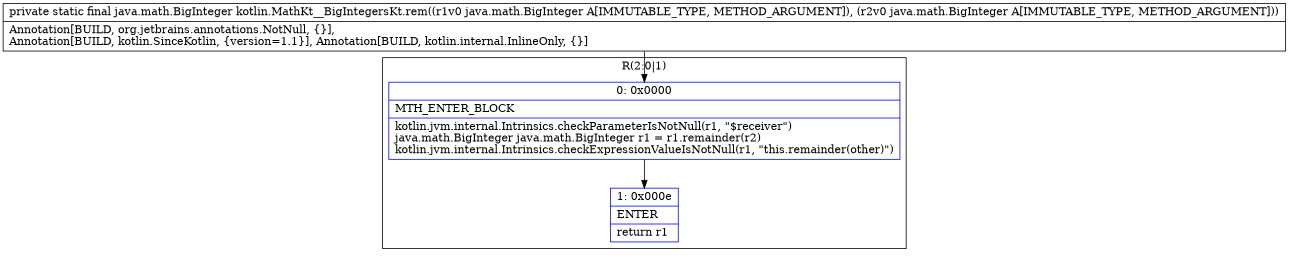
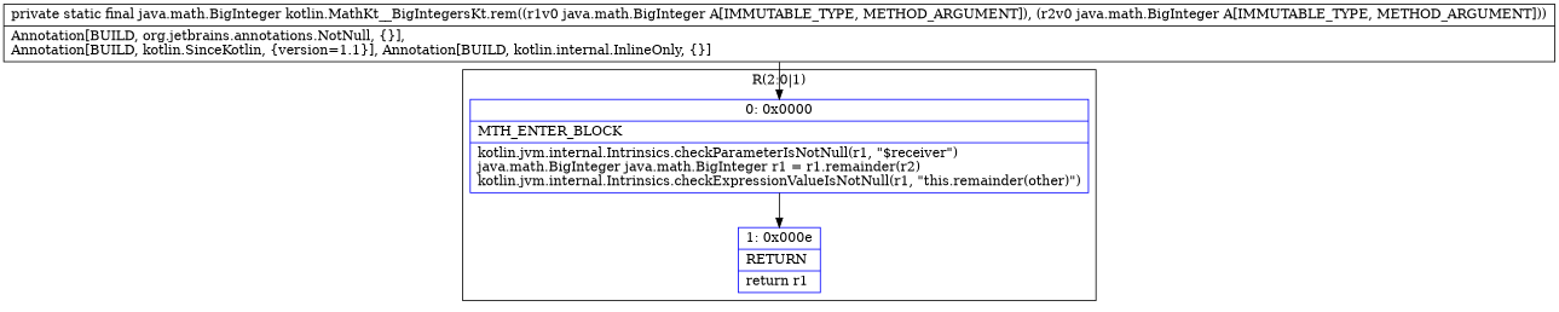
  digraph {
    node [color=blue shape=record]
    n1 [label="{0\:\ 0x0000|MTH_ENTER_BLOCK\l|kotlin.jvm.internal.Intrinsics.checkParameterIsNotNull(r1, \"$receiver\")\ljava.math.BigInteger java.math.BigInteger r1 = r1.remainder(r2)\lkotlin.jvm.internal.Intrinsics.checkExpressionValueIsNotNull(r1, \"this.remainder(other)\")\l}"]
-   n2 [label="{1\:\ 0x000e|ENTER\l|return r1\l}"]
+   n2 [label="{1\:\ 0x000e|RETURN\l|return r1\l}"]
    n3 [label="{private static final java.math.BigInteger kotlin.MathKt__BigIntegersKt.rem((r1v0 java.math.BigInteger A[IMMUTABLE_TYPE, METHOD_ARGUMENT]), (r2v0 java.math.BigInteger A[IMMUTABLE_TYPE, METHOD_ARGUMENT]))  | Annotation[BUILD, org.jetbrains.annotations.NotNull, \{\}], \lAnnotation[BUILD, kotlin.SinceKotlin, \{version=1.1\}], Annotation[BUILD, kotlin.internal.InlineOnly, \{\}]\l}" color=""]
    subgraph cluster_1 {
      label="R(2:0|1)"
      n1
      n2
    }
    n1 -> n2
    n3 -> n1
  }
